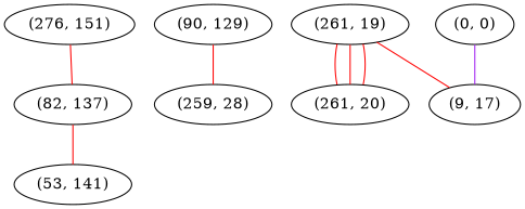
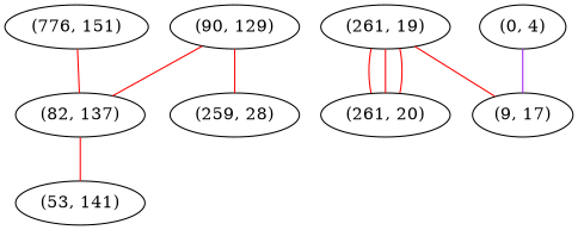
  graph {
    edge [color=red weight=1]
    n1 [label="(82, 137)"]
-   "(276, 151)"
+   "(276, 151)" [label="(776, 151)"]
    "(53, 141)"
    n4 [label="(90, 129)"]
    "(259, 28)"
    "(261, 19)"
    "(261, 20)"
    "(9, 17)"
-   "(0, 0)"
+   "(0, 0)" [label="(0, 4)"]
    n1 -- "(53, 141)"
    "(276, 151)" -- n1
+   n4 -- n1
    n4 -- "(259, 28)"
    "(261, 19)" -- "(261, 20)"
    "(261, 19)" -- "(261, 20)"
    "(261, 19)" -- "(261, 20)"
    "(261, 19)" -- "(9, 17)"
    "(0, 0)" -- "(9, 17)" [color=purple weight=4]
  }
